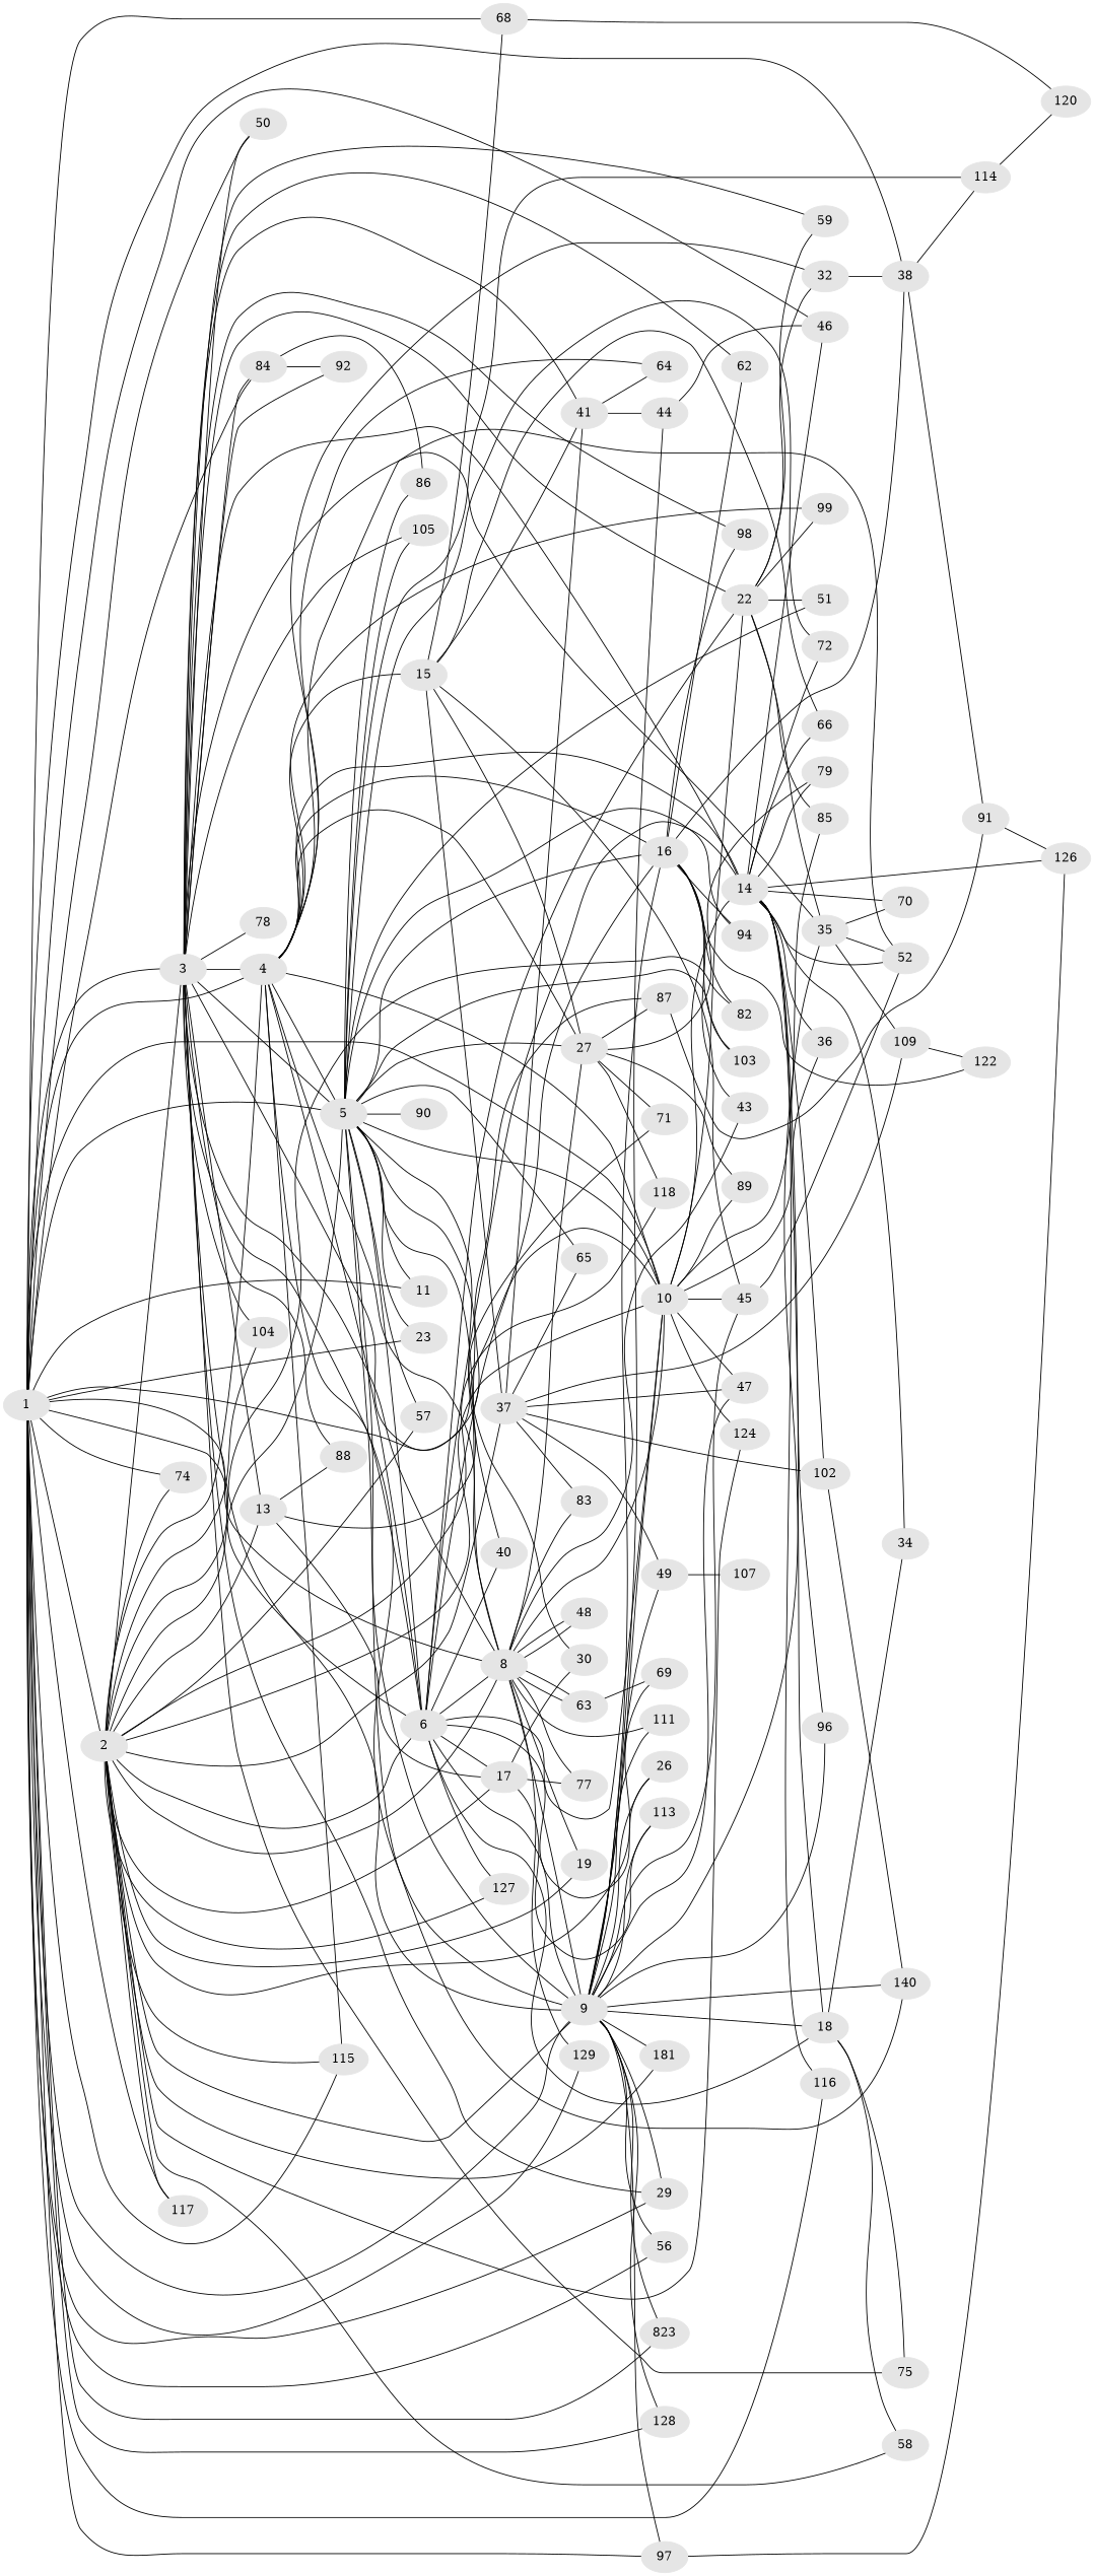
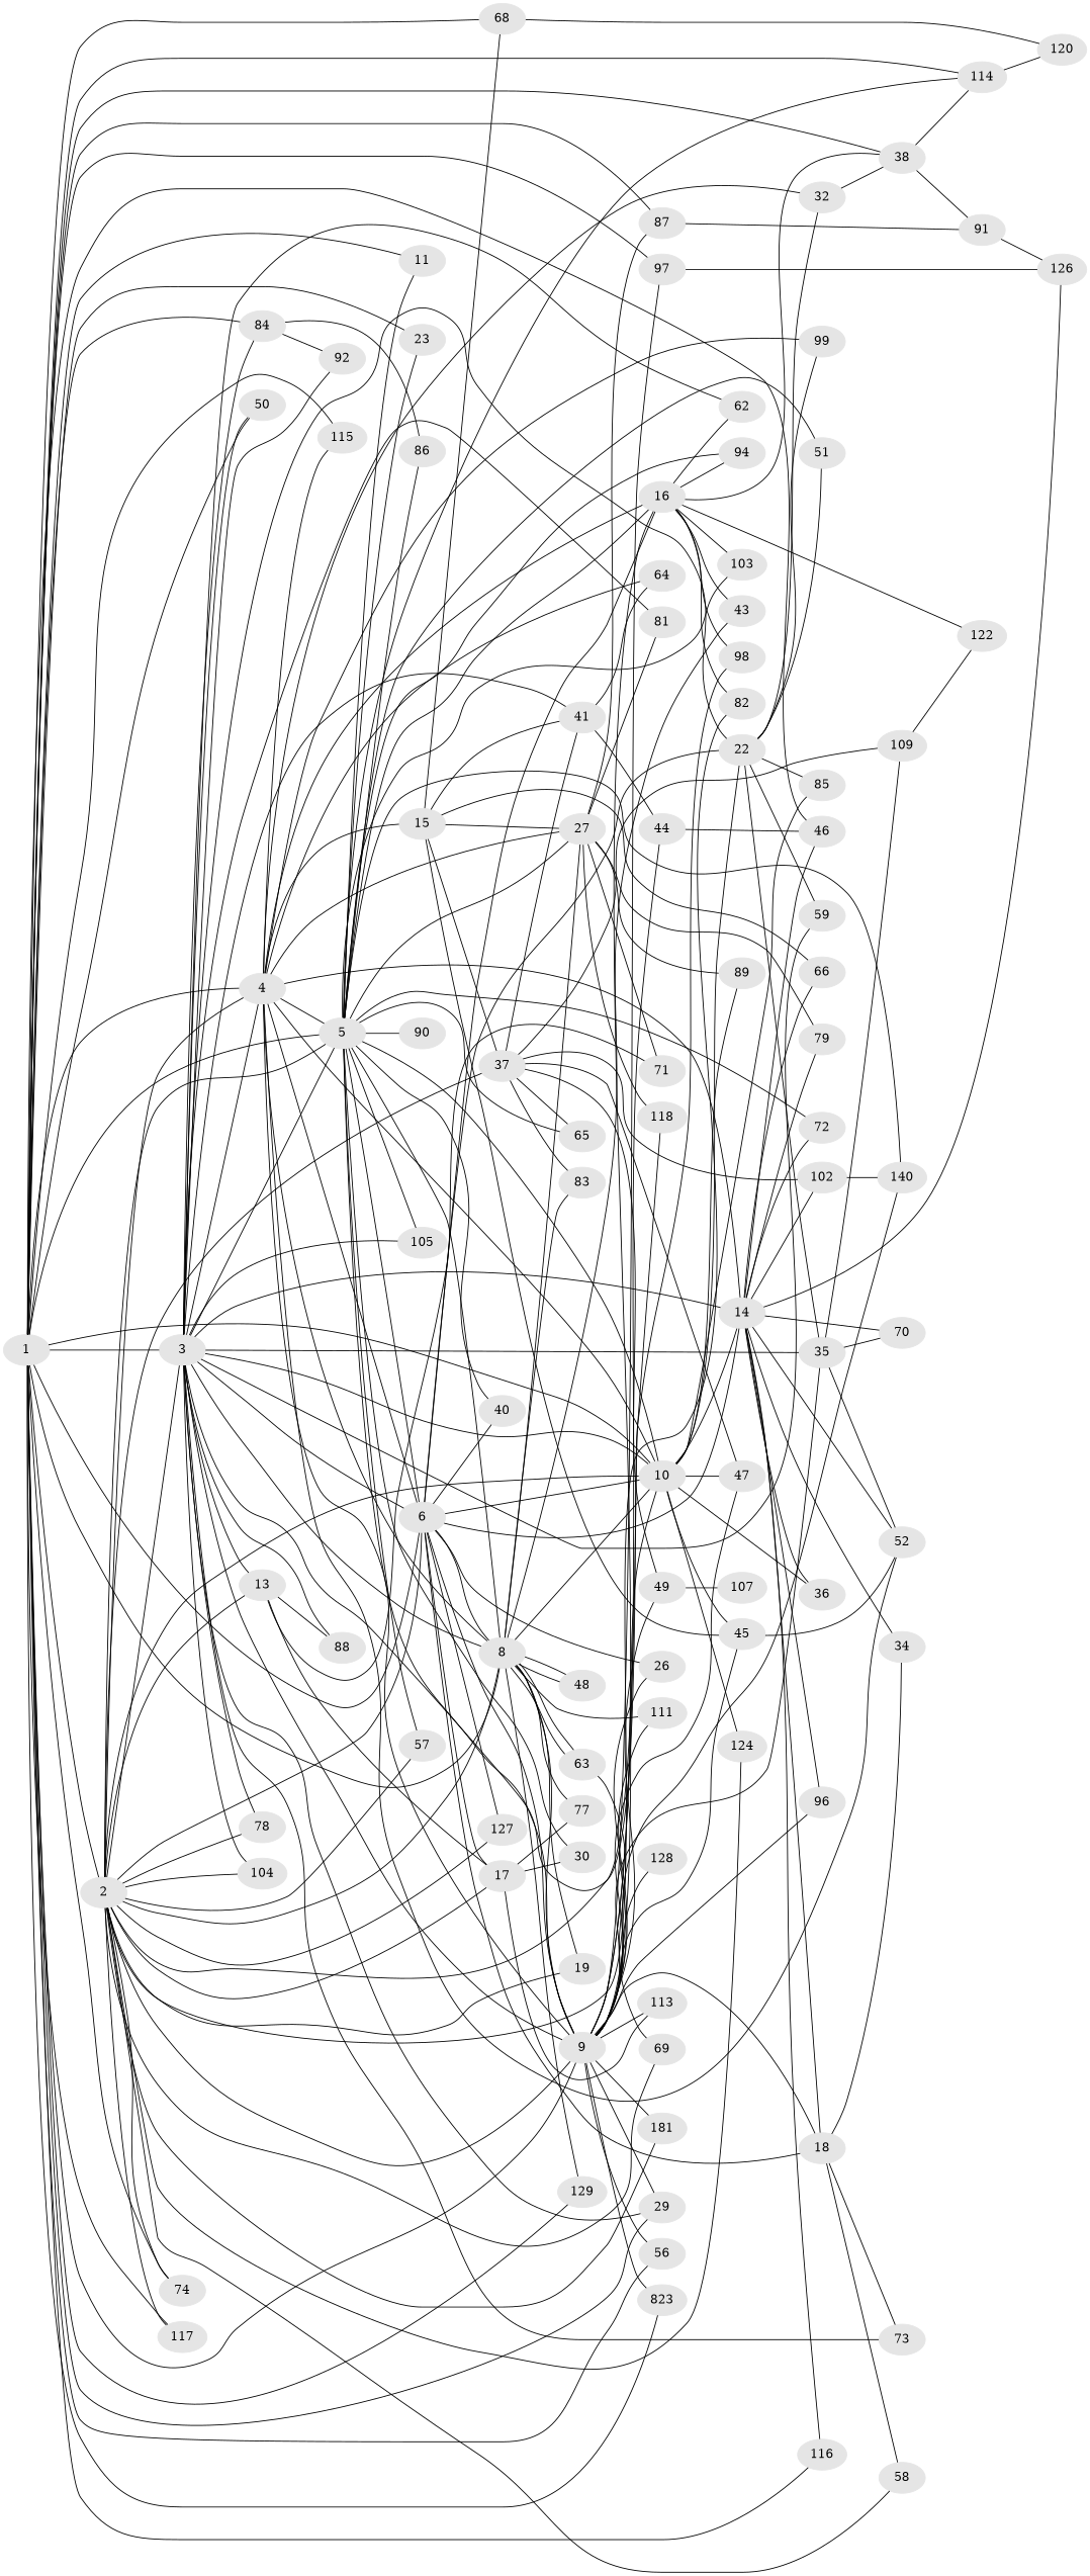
  graph {
    rankdir=LR
    node [color=gray90 style=filled]
    1 [super="+7"]
    2 [super="+54"]
    3 [super="+20"]
    4 [super="+60"]
    5 [super="+24"]
    6 [super="+12"]
    8 [super="+28"]
    9 [super="+93"]
    10 [super="+21"]
    11
    23
    29 [super="+106"]
    38 [super="+39"]
    46 [super="+100"]
    50
    56
    68
    74
    84
    87
    97 [super="+130"]
    115
    116
    117
    n25 [label=823]
    128
    129
    13
    17 [super="+25"]
    19
    37 [super="+95"]
    57
    58
    69
    78
    82
    n37 [label=181]
    104
    118
    124
    127
    14 [super="+42"]
    22 [super="+31"]
    35 [super="+67"]
    41 [super="+73"]
    59
    62
-   75 [super="+80"]
+   75 [super="+80" label=73]
+   81
    88
    92
    98
    105
    15 [super="+61"]
    16 [super="+53"]
    27 [super="+33"]
    32
    52 [super="+55"]
    64
    99
    30
    40
    51
    65 [super="+112"]
    72
    86
    90
    94
    103
    n70 [label=140 super="+125"]
    114
    18 [super="+121"]
    26
    43
    48
    63
    77
    83
    111
    44
    47
    49
    96
    113
    45 [super="+108"]
    36
    85
    89
    91
    120
    126
    71
    102
    109
    34
    66
    70
    79
    122
    107
    1 -- 2 [weight=2]
    1 -- 3 [weight=2]
    1 -- 4 [weight=2]
    1 -- 5 [weight=2]
    1 -- 6 [weight=2]
    1 -- 8 [weight=2]
    1 -- 9 [weight=3]
    1 -- 10 [weight=2]
    1 -- 11
    1 -- 23
    1 -- 29
    1 -- 38
    1 -- 46
    1 -- 50
    1 -- 56
    1 -- 68
    1 -- 74
    1 -- 84
    1 -- 87
    1 -- 97
    1 -- 115
    1 -- 116
    1 -- 117
    1 -- n25
-   1 -- 128
+   1 -- 114
    1 -- 129
    2 -- 3 [weight=2]
    2 -- 4
    2 -- 5
    2 -- 6
    2 -- 8
    2 -- 9
    2 -- 10 [weight=2]
    2 -- 74
    2 -- 117
    2 -- 13
    2 -- 17
    2 -- 19
    2 -- 37
    2 -- 57
    2 -- 58
    2 -- 69
-   2 -- 115
+   2 -- 78
    2 -- 82
    2 -- n37
    2 -- 104
    2 -- 118
    2 -- 124
    2 -- 127
    3 -- 4 [weight=2]
    3 -- 5
    3 -- 6
    3 -- 8
    3 -- 9
    3 -- 10
    3 -- 29
    3 -- 50
    3 -- 84
    3 -- 13
    3 -- 78
    3 -- 104
    3 -- 14
    3 -- 22
    3 -- 35
    3 -- 41
    3 -- 59
    3 -- 62
    3 -- 75 [weight=2]
+   3 -- 81
    3 -- 88
    3 -- 92
    3 -- 98
    3 -- 105
    4 -- 5
    4 -- 6
    4 -- 8
    4 -- 9
    4 -- 10
    4 -- 115
    4 -- 14
    4 -- 15 [weight=2]
    4 -- 16
    4 -- 27
    4 -- 32
    4 -- 52
    4 -- 64
    4 -- 99
    5 -- 6 [weight=2]
    5 -- 8
    5 -- 9
    5 -- 10
    5 -- 11
    5 -- 23
    5 -- 57
    5 -- 105
    5 -- 16
    5 -- 27
    5 -- 30
    5 -- 40
    5 -- 51
    5 -- 65 [weight=2]
    5 -- 72
    5 -- 86
    5 -- 90 [weight=2]
    5 -- 94
    5 -- 103
    5 -- n70
    5 -- 114
    6 -- 8
    6 -- 9
    6 -- 10
    6 -- 17
    6 -- 127
    6 -- 14
    6 -- 22
    6 -- 16
    6 -- 40
    6 -- 18
    6 -- 26
    8 -- 9
    8 -- 10
    8 -- 129
    8 -- 19
    8 -- 27
    8 -- 43
    8 -- 48
    8 -- 48
    8 -- 63
    8 -- 63
    8 -- 77
    8 -- 83
    8 -- 111
    9 -- 10
    9 -- 29
    9 -- 56
    9 -- 97
    9 -- n25
    9 -- 128
    9 -- n37
    9 -- 35
    9 -- 16
    9 -- n70
    9 -- 18
    9 -- 26
    9 -- 111
    9 -- 44
    9 -- 47
    9 -- 49
    9 -- 96
    9 -- 113
    9 -- 45
    10 -- 124
    10 -- 14
    10 -- 22
    10 -- 47
    10 -- 45
    10 -- 36
    10 -- 85
    10 -- 89
    38 -- 114
    38 -- 91
    68 -- 120
    84 -- 92
    84 -- 86
    87 -- 91
    97 -- 126
    13 -- 17
    13 -- 88
    13 -- 71
    17 -- 30
    17 -- 77
    17 -- 113
    37 -- 41
    37 -- 65
    37 -- 83
    37 -- 47
    37 -- 49
    37 -- 102
    37 -- 109
    14 -- 46
    14 -- 116
    14 -- 52
    14 -- 72
    14 -- 18
    14 -- 96
    14 -- 36
    14 -- 126
    14 -- 102
    14 -- 34
    14 -- 66
    14 -- 70
    14 -- 79
    22 -- 35
    22 -- 59
    22 -- 32
    22 -- 99
    22 -- 51
    22 -- 85
    35 -- 52
    35 -- 109
    35 -- 70
    41 -- 64
    41 -- 44
    15 -- 68
    15 -- 37
    15 -- 41
    15 -- 27
    15 -- 45
    15 -- 66
    16 -- 38
    16 -- 82
    16 -- 62
    16 -- 98
    16 -- 94
    16 -- 103
    16 -- 43
    16 -- 122
    27 -- 87
    27 -- 118
+   27 -- 81
    27 -- 89
    27 -- 71
    27 -- 79
    32 -- 38
    114 -- 120
    18 -- 58
    18 -- 75
    18 -- 34
    63 -- 69
    44 -- 46
    49 -- 107
    45 -- 52
    91 -- 126
    102 -- n70
    109 -- 122
  }
